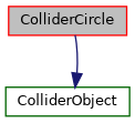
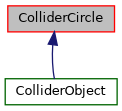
  digraph {
    node [fontname=Helvetica fontsize=10 shape=record style=filled]
    n1 [color=red fillcolor=grey75 fontcolor=black height=0.2 label=ColliderCircle width=0.4]
    n2 [color=darkgreen fillcolor=white height=0.2 label=ColliderObject width=0.4]
-   n2 -> n1 [color=midnightblue dir=back fontname=Helvetica fontsize=10 labelfontname=Helvetica labelfontsize=10 style=solid]
+   n1 -> n2 [color=midnightblue dir=back fontname=Helvetica fontsize=10 labelfontname=Helvetica labelfontsize=10 style=solid]
  }
